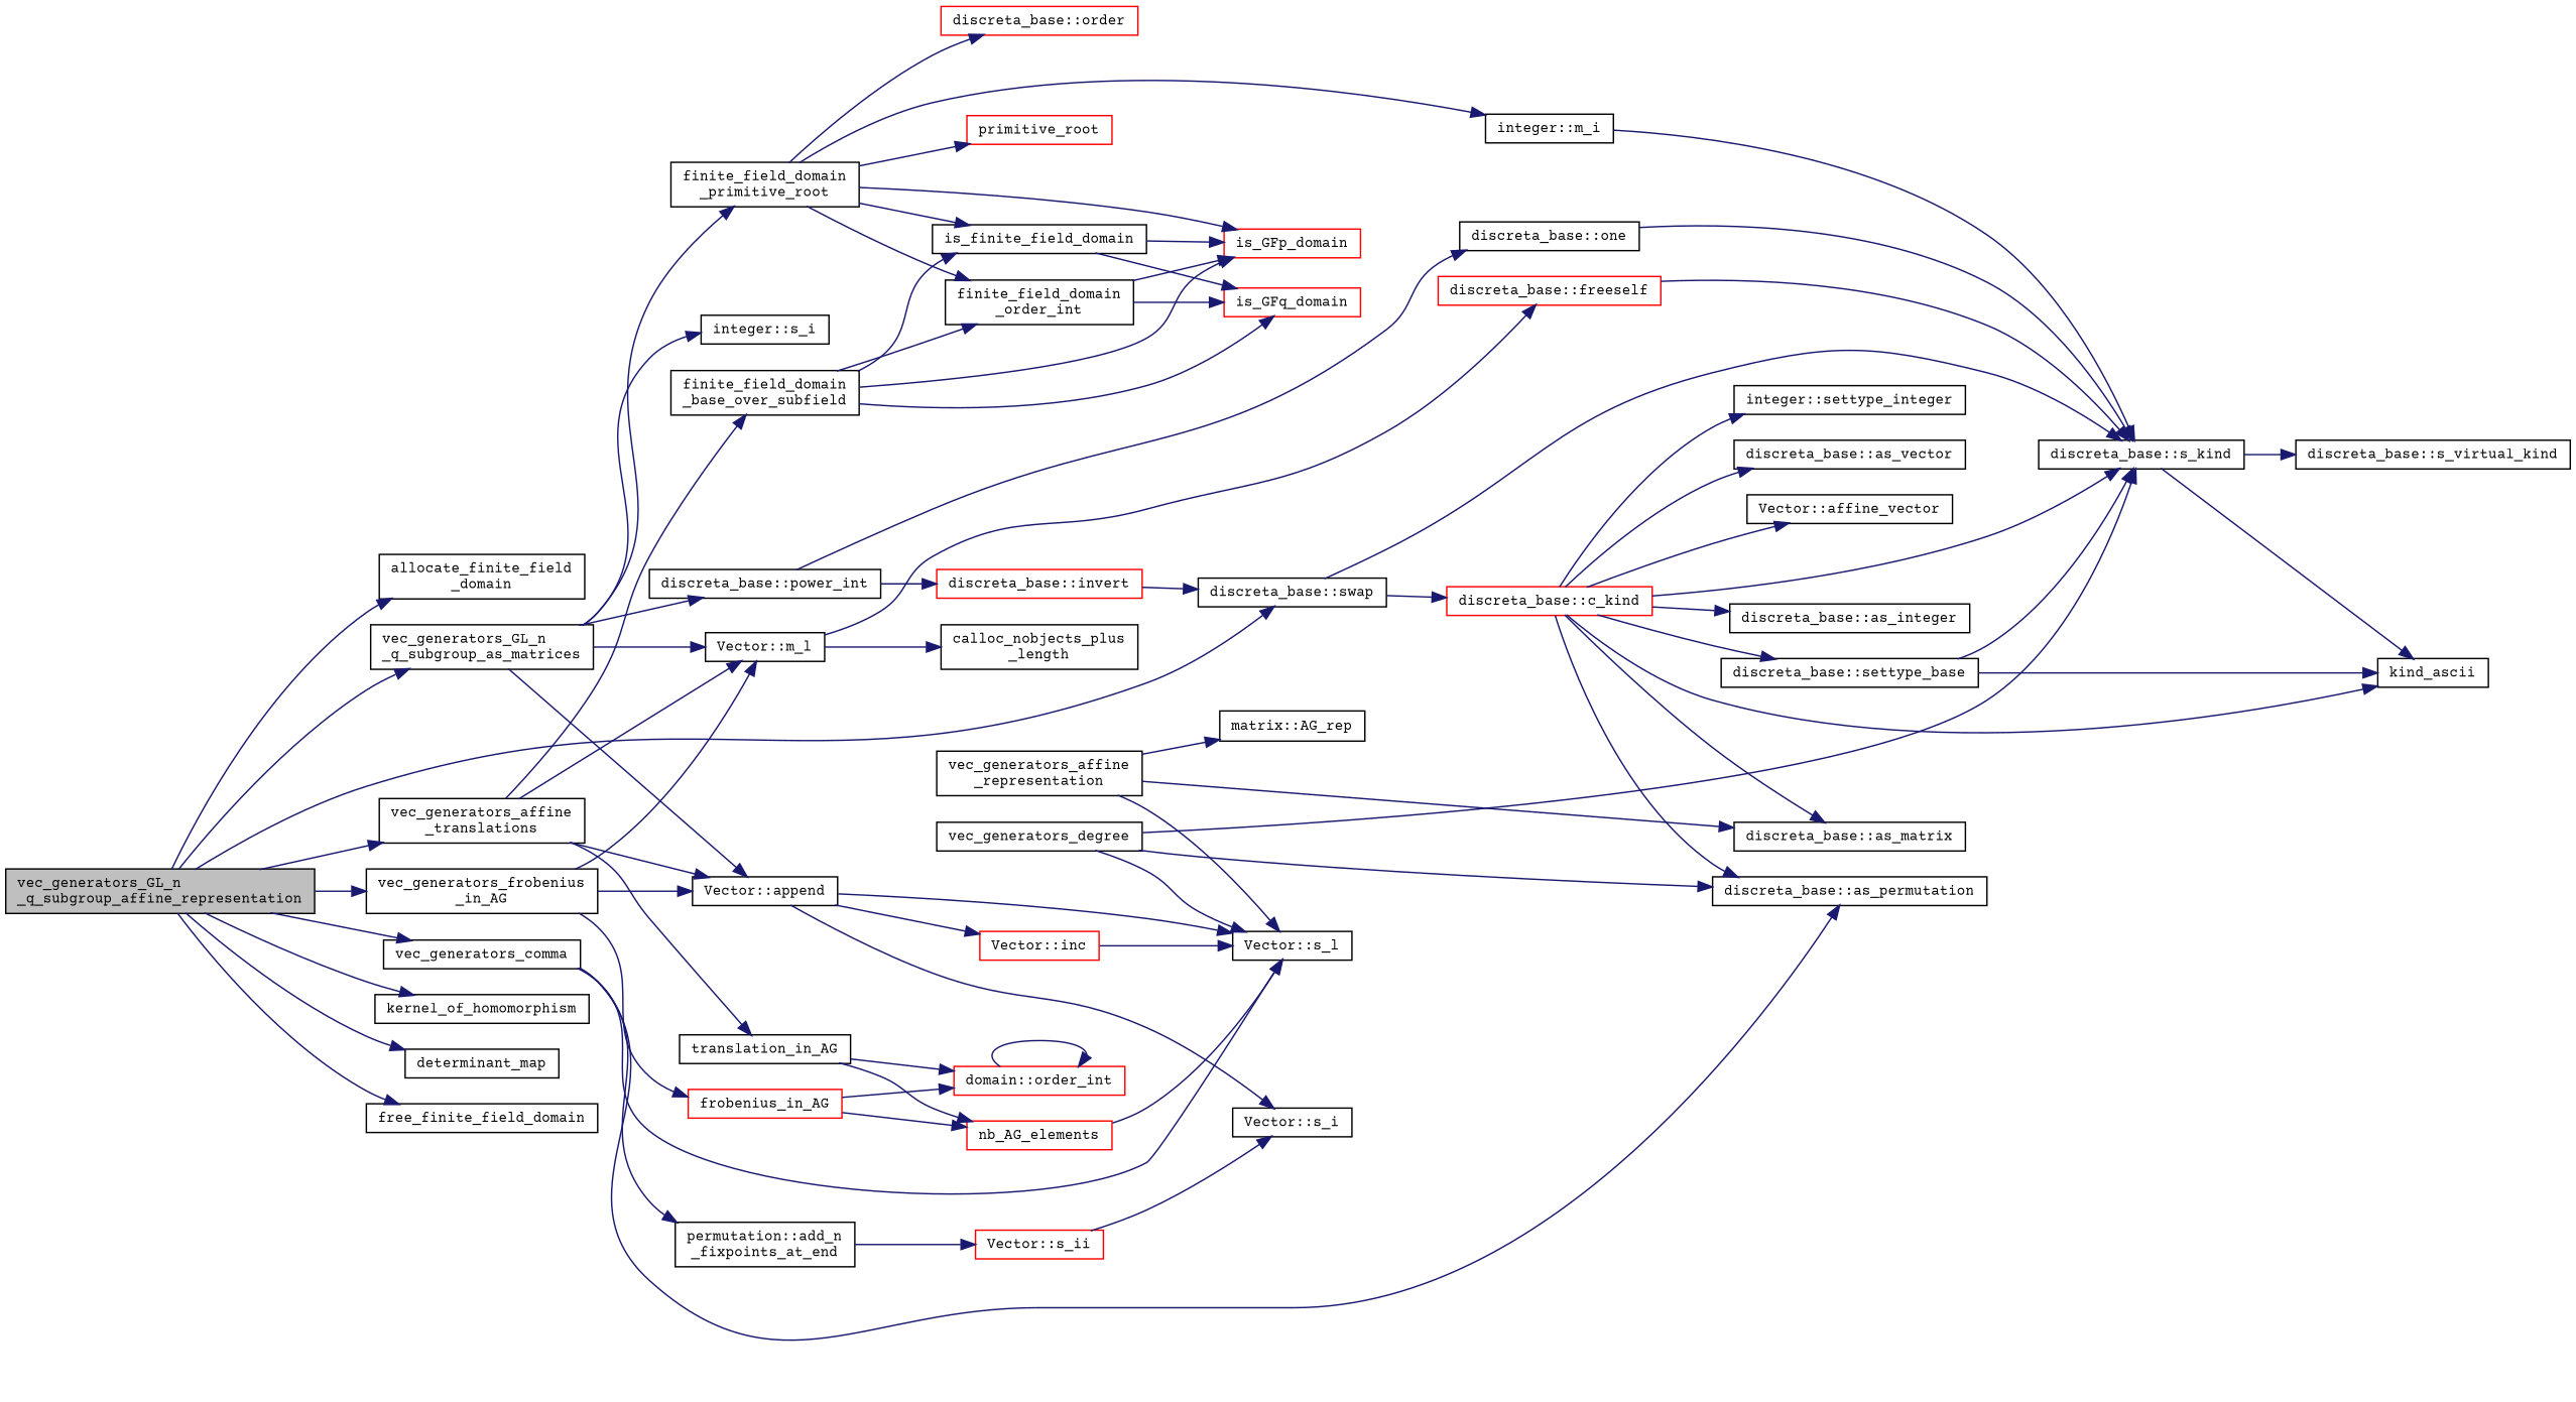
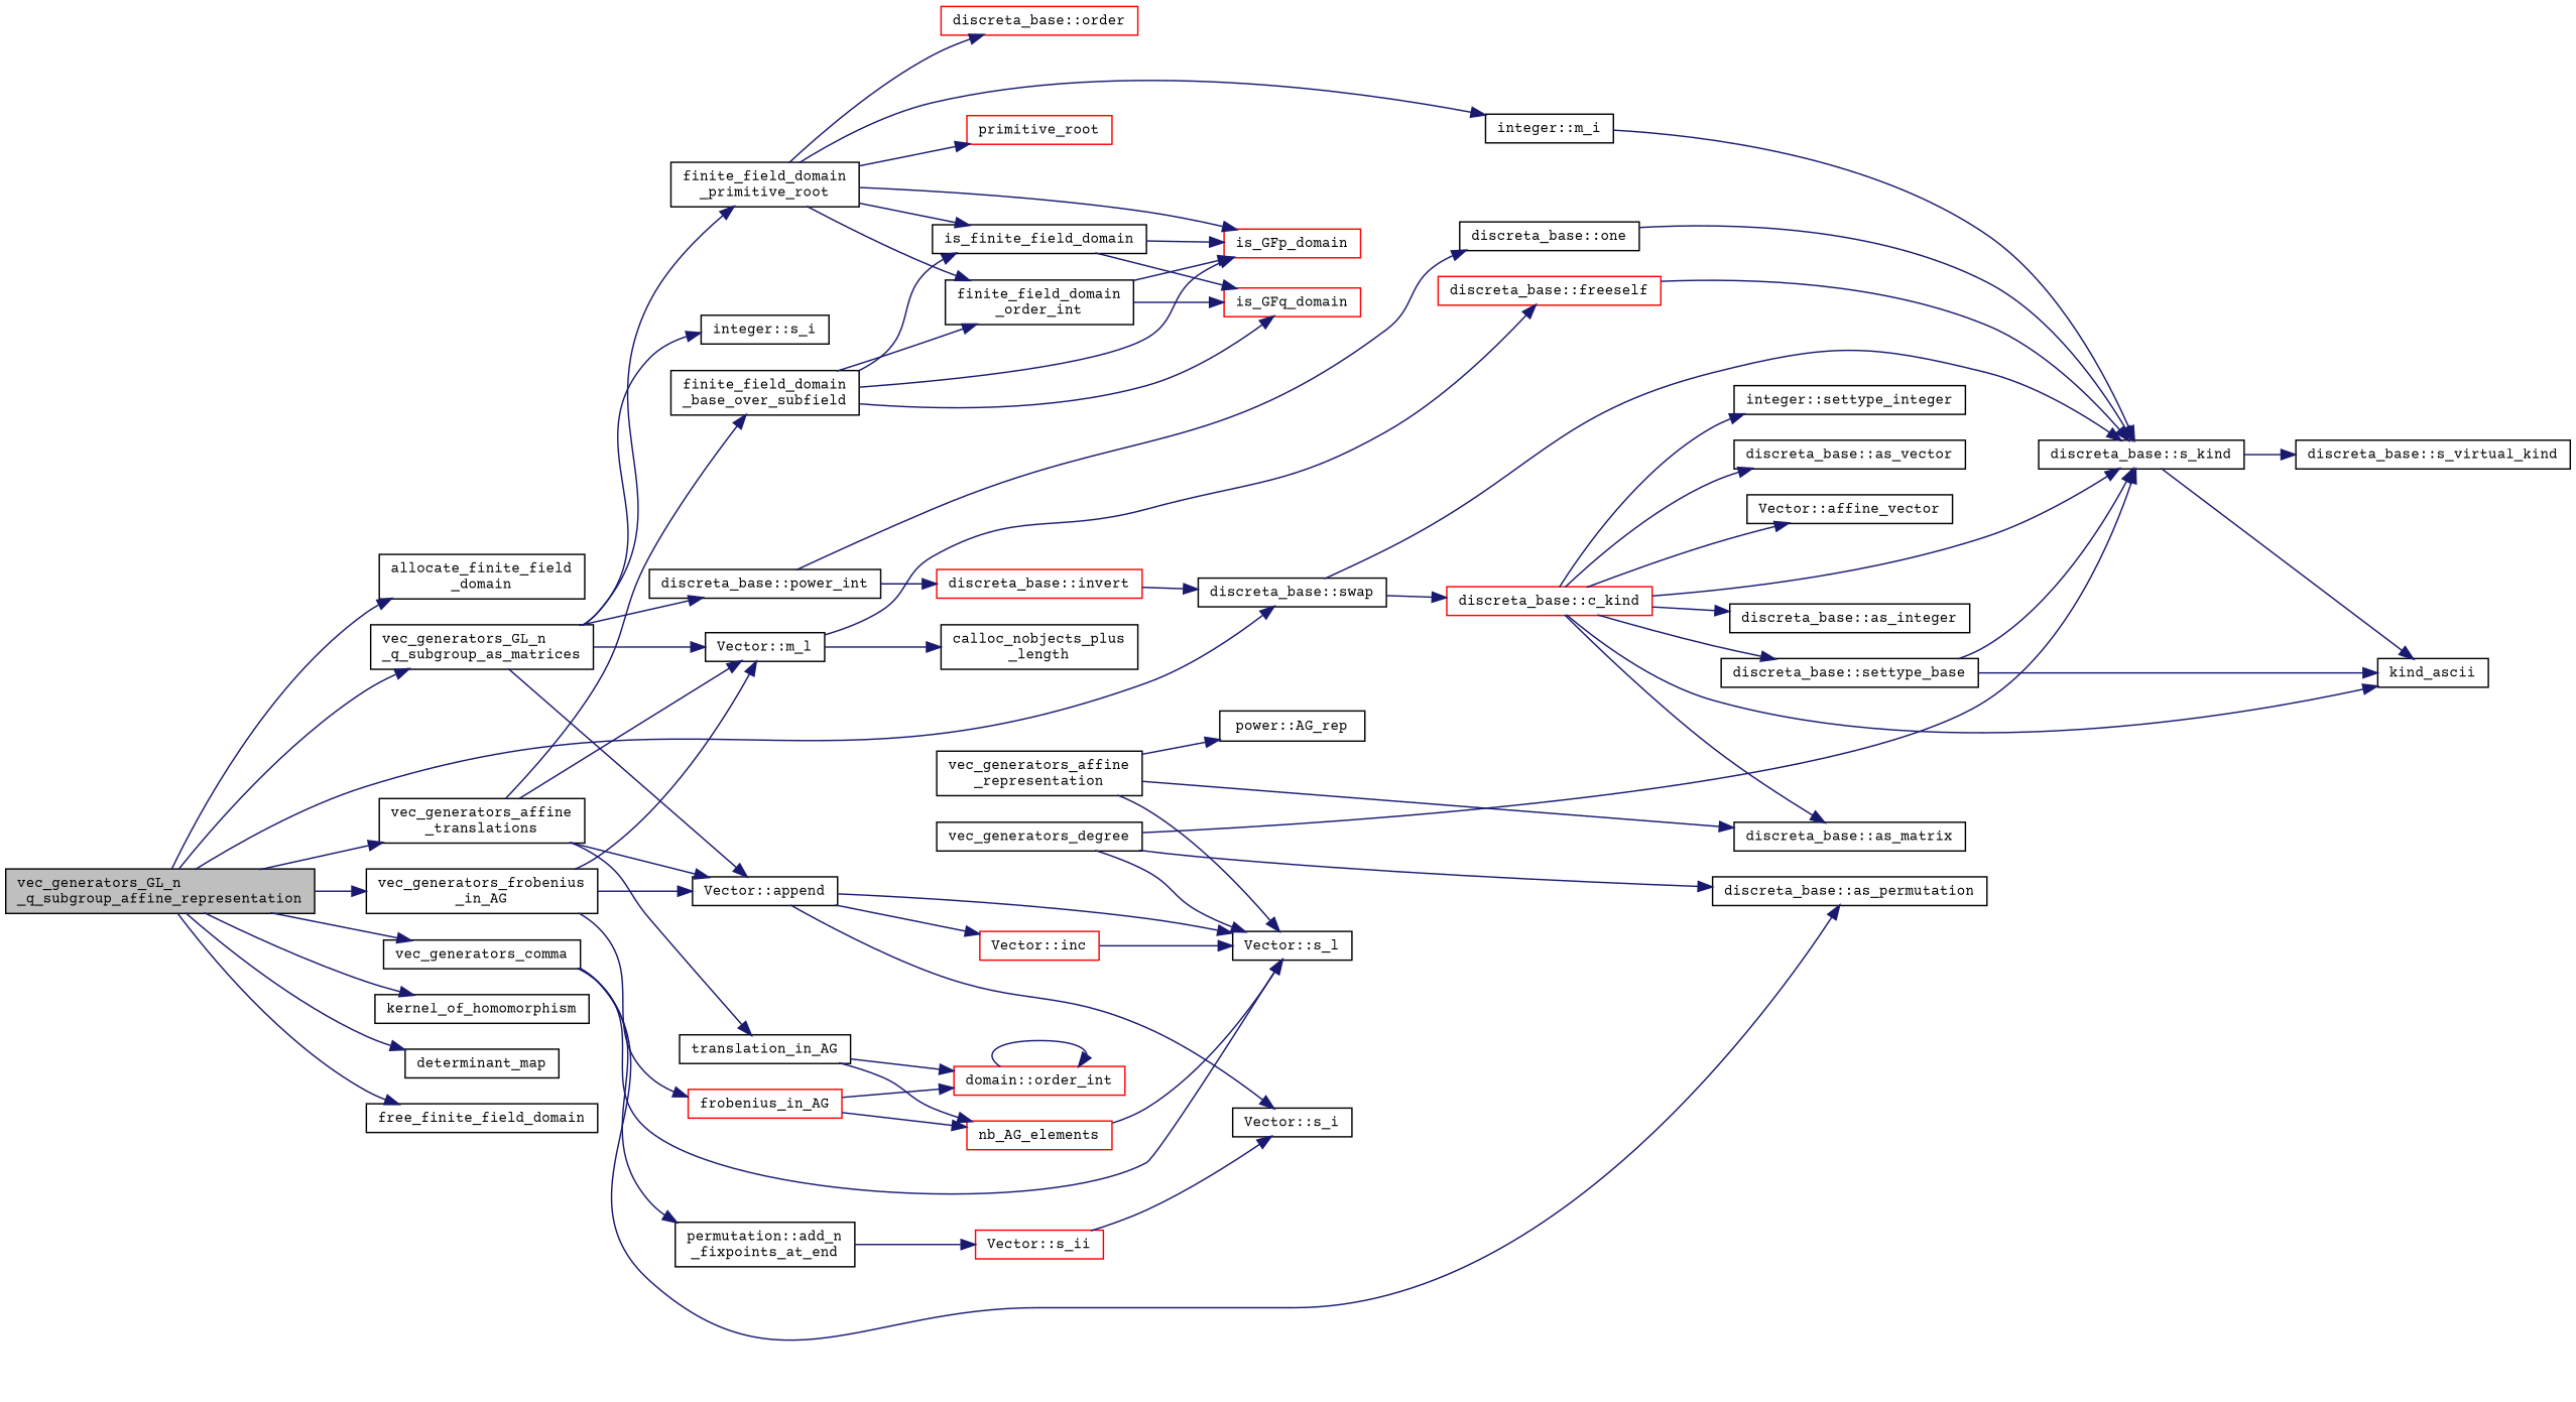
  digraph {
    fontname="Courier Prime"
    rankdir=LR
    node [color=black fillcolor=white fontname="Courier Prime" fontsize=10 shape=record style=filled]
    edge [color=midnightblue fontname="Courier Prime" fontsize=10 labelfontname=Helvetica labelfontsize=10 style=solid]
    n1 [fillcolor=grey75 fontcolor=black height=0.2 label="vec_generators_GL_n\l_q_subgroup_affine_representation" width=0.4]
    n2 [height=0.2 label="allocate_finite_field\l_domain" width=0.4]
    n3 [height=0.2 label="vec_generators_GL_n\l_q_subgroup_as_matrices" width=0.4]
    n4 [height=0.2 label="discreta_base::swap" width=0.4]
    n5 [height=0.2 label=kernel_of_homomorphism width=0.4]
    n6 [height=0.2 label=determinant_map width=0.4]
    n7 [height=0.2 label="vec_generators_affine\l_translations" width=0.4]
    n8 [height=0.2 label=vec_generators_comma width=0.4]
    n9 [height=0.2 label="vec_generators_frobenius\l_in_AG" width=0.4]
    n10 [height=0.2 label=free_finite_field_domain width=0.4]
    n11 [height=0.2 label="finite_field_domain\l_primitive_root" width=0.4]
    n12 [height=0.2 label="discreta_base::power_int" width=0.4]
    n13 [height=0.2 label="integer::s_i" width=0.4]
    n14 [height=0.2 label="Vector::m_l" width=0.4]
    n15 [height=0.2 label="Vector::append" width=0.4]
    n16 [height=0.2 label="discreta_base::s_kind" width=0.4]
    n17 [color=red height=0.2 label="discreta_base::c_kind" width=0.4]
    n18 [height=0.2 label="vec_generators_affine\l_representation" width=0.4]
    n19 [height=0.2 label="discreta_base::as_matrix" width=0.4]
    n20 [height=0.2 label="Vector::s_l" width=0.4]
-   n21 [height=0.2 label="matrix::AG_rep" width=0.4]
+   n21 [height=0.2 label="power::AG_rep" width=0.4]
    n22 [height=0.2 label="finite_field_domain\l_base_over_subfield" width=0.4]
    n23 [height=0.2 label=translation_in_AG width=0.4]
    n24 [height=0.2 label="discreta_base::as_permutation" width=0.4]
    n25 [height=0.2 label="permutation::add_n\l_fixpoints_at_end" width=0.4]
    n26 [color=red height=0.2 label=frobenius_in_AG width=0.4]
    n27 [height=0.2 label=is_finite_field_domain width=0.4]
    n28 [color=red height=0.2 label=is_GFp_domain width=0.4]
    n29 [height=0.2 label="finite_field_domain\l_order_int" width=0.4]
    n30 [color=red height=0.2 label=primitive_root width=0.4]
    n31 [height=0.2 label="integer::m_i" width=0.4]
    n32 [color=red height=0.2 label="discreta_base::order" width=0.4]
    n33 [color=red height=0.2 label="discreta_base::invert" width=0.4]
    n34 [height=0.2 label="discreta_base::one" width=0.4]
    n35 [color=red height=0.2 label="discreta_base::freeself" width=0.4]
    n36 [height=0.2 label="calloc_nobjects_plus\l_length" width=0.4]
    n37 [color=red height=0.2 label="Vector::inc" width=0.4]
    n38 [height=0.2 label="Vector::s_i" width=0.4]
    n39 [color=red height=0.2 label=is_GFq_domain width=0.4]
    n40 [height=0.2 label="discreta_base::s_virtual_kind" width=0.4]
    n41 [height=0.2 label=kind_ascii width=0.4]
    n42 [height=0.2 label="discreta_base::settype_base" width=0.4]
    n43 [height=0.2 label="discreta_base::as_integer" width=0.4]
    n44 [height=0.2 label="integer::settype_integer" width=0.4]
    n45 [height=0.2 label="discreta_base::as_vector" width=0.4]
    n46 [height=0.2 label="Vector::affine_vector" width=0.4]
    n47 [color=red height=0.2 label="domain::order_int" width=0.4]
    n48 [color=red height=0.2 label=nb_AG_elements width=0.4]
    n49 [height=0.2 label=vec_generators_degree width=0.4]
    n50 [color=red height=0.2 label="Vector::s_ii" width=0.4]
    n1 -> n2
    n1 -> n3
    n1 -> n4
    n1 -> n5
    n1 -> n6
    n1 -> n7
    n1 -> n8
    n1 -> n9
    n1 -> n10
    n3 -> n11
    n3 -> n12
    n3 -> n13
    n3 -> n14
    n3 -> n15
    n4 -> n16
    n4 -> n17
    n7 -> n14
    n7 -> n15
    n7 -> n22
    n7 -> n23
    n8 -> n20
    n8 -> n24
    n8 -> n25
    n9 -> n14
    n9 -> n15
    n9 -> n26
    n11 -> n27
    n11 -> n28
    n11 -> n29
    n11 -> n30
    n11 -> n31
    n11 -> n32
    n12 -> n33
    n12 -> n34
    n14 -> n35
    n14 -> n36
    n15 -> n20
    n15 -> n37
    n15 -> n38
    n16 -> n40
    n16 -> n41
    n17 -> n16
    n17 -> n19
-   n17 -> n24
    n17 -> n41
    n17 -> n42
    n17 -> n43
    n17 -> n44
    n17 -> n45
    n17 -> n46
    n18 -> n19
    n18 -> n20
    n18 -> n21
    n22 -> n27
    n22 -> n28
    n22 -> n29
    n22 -> n39
    n23 -> n47
    n23 -> n48
    n25 -> n50
    n26 -> n47
    n26 -> n48
    n27 -> n28
    n27 -> n39
    n29 -> n28
    n29 -> n39
    n31 -> n16
    n33 -> n4
    n34 -> n16
    n35 -> n16
    n37 -> n20
    n42 -> n16
    n42 -> n41
    n47 -> n47
    n48 -> n20
    n49 -> n16
    n49 -> n20
    n49 -> n24
    n50 -> n38
  }
